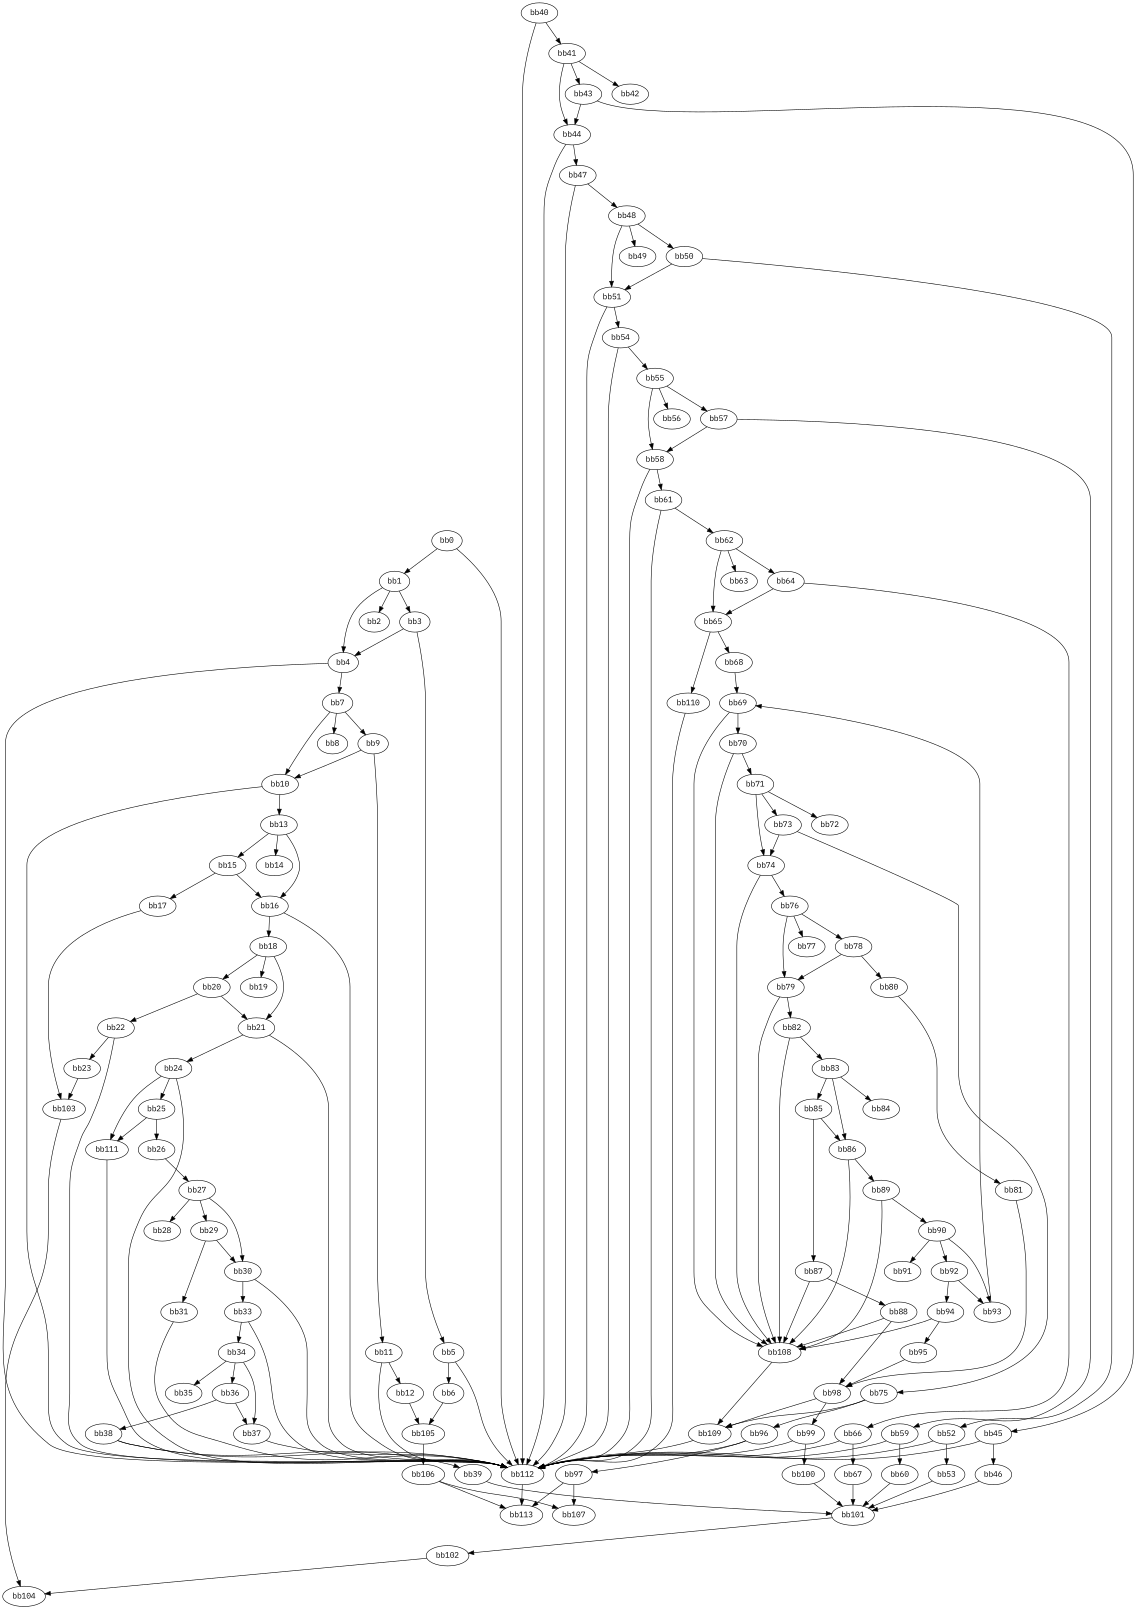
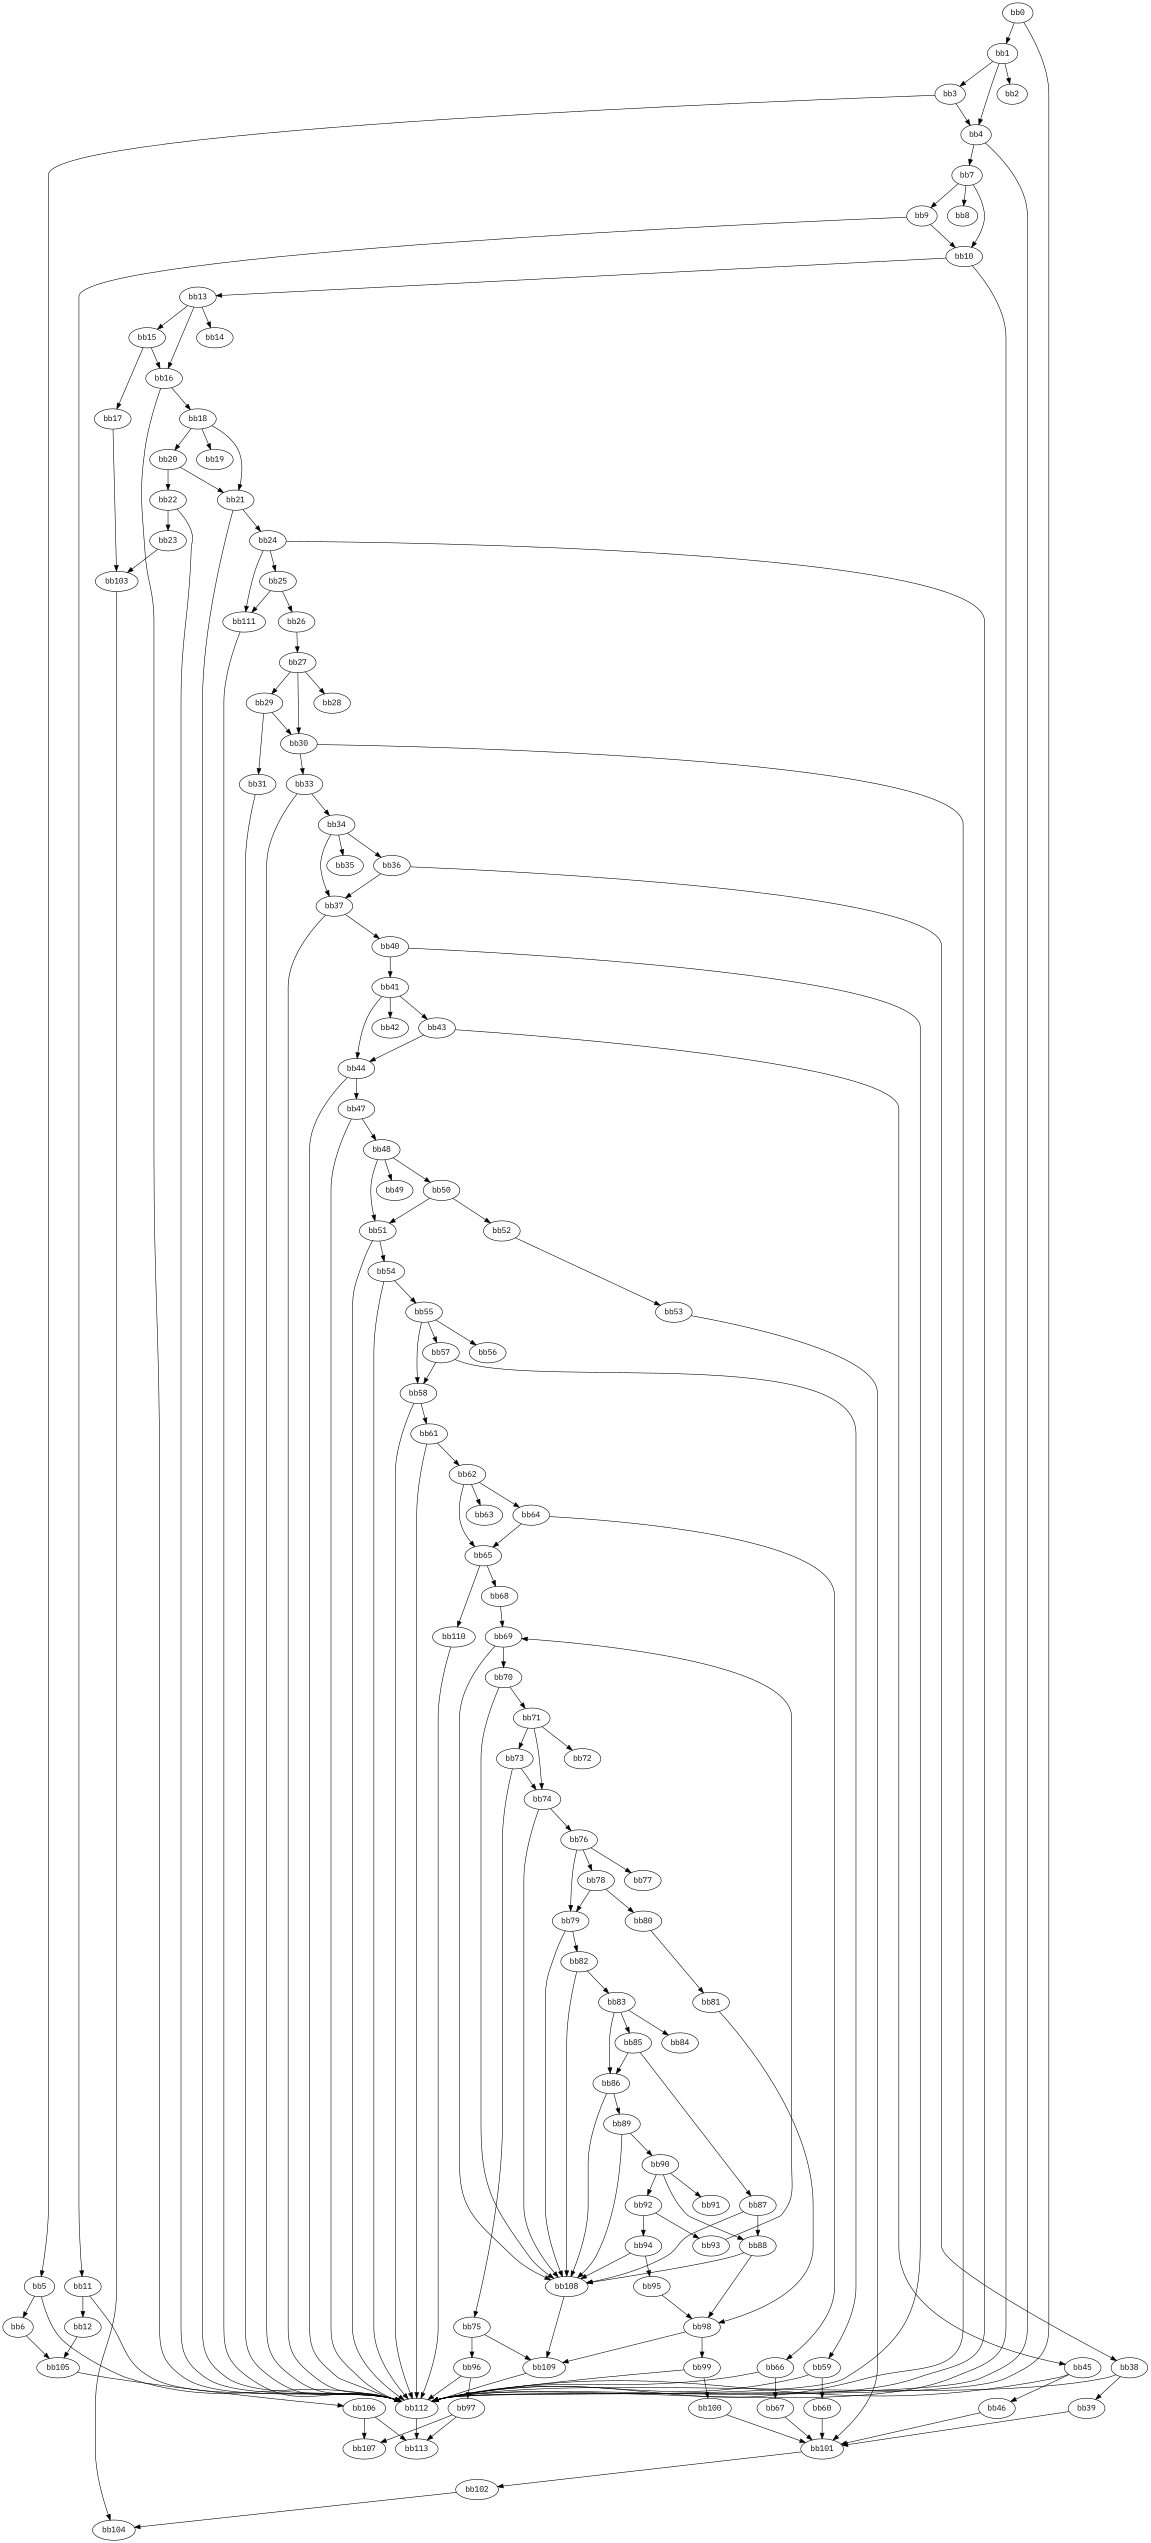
  digraph {
    fontname="IBM Plex Mono"
    node [fontname="IBM Plex Mono"]
    edge [fontname="IBM Plex Mono"]
    n1 [label="bb0\l"]
    n2 [label="bb1\l"]
    n3 [label="bb112\l"]
    n4 [label="bb2\l"]
    n5 [label="bb3\l"]
    n6 [label="bb4\l"]
    n7 [label="bb113\l"]
    n8 [label="bb5\l"]
    n9 [label="bb7\l"]
    n10 [label="bb6\l"]
    n11 [label="bb8\l"]
    n12 [label="bb9\l"]
    n13 [label="bb10\l"]
    n14 [label="bb105\l"]
    n15 [label="bb106\l"]
    n16 [label="bb11\l"]
    n17 [label="bb13\l"]
    n18 [label="bb12\l"]
    n19 [label="bb14\l"]
    n20 [label="bb15\l"]
    n21 [label="bb16\l"]
    n22 [label="bb17\l"]
    n23 [label="bb18\l"]
    n24 [label="bb103\l"]
    n25 [label="bb19\l"]
    n26 [label="bb20\l"]
    n27 [label="bb21\l"]
    n28 [label="bb104\l"]
    n29 [label="bb22\l"]
    n30 [label="bb24\l"]
    n31 [label="bb23\l"]
    n32 [label="bb25\l"]
    n33 [label="bb111\l"]
    n34 [label="bb26\l"]
    n35 [label="bb27\l"]
    n36 [label="bb28\l"]
    n37 [label="bb29\l"]
    n38 [label="bb30\l"]
    n39 [label="bb31\l"]
    n40 [label="bb33\l"]
    n41 [label="bb34\l"]
    n42 [label="bb102\l"]
    n43 [label="bb35\l"]
    n44 [label="bb36\l"]
    n45 [label="bb37\l"]
    n46 [label="bb38\l"]
    n47 [label="bb40\l"]
    n48 [label="bb39\l"]
    n49 [label="bb41\l"]
    n50 [label="bb101\l"]
    n51 [label="bb42\l"]
    n52 [label="bb43\l"]
    n53 [label="bb44\l"]
    n54 [label="bb45\l"]
    n55 [label="bb47\l"]
    n56 [label="bb46\l"]
    n57 [label="bb48\l"]
    n58 [label="bb49\l"]
    n59 [label="bb50\l"]
    n60 [label="bb51\l"]
    n61 [label="bb52\l"]
    n62 [label="bb54\l"]
    n63 [label="bb53\l"]
    n64 [label="bb55\l"]
    n65 [label="bb56\l"]
    n66 [label="bb57\l"]
    n67 [label="bb58\l"]
    n68 [label="bb59\l"]
    n69 [label="bb61\l"]
    n70 [label="bb60\l"]
    n71 [label="bb62\l"]
    n72 [label="bb63\l"]
    n73 [label="bb64\l"]
    n74 [label="bb65\l"]
    n75 [label="bb66\l"]
    n76 [label="bb68\l"]
    n77 [label="bb110\l"]
    n78 [label="bb67\l"]
    n79 [label="bb69\l"]
    n80 [label="bb70\l"]
    n81 [label="bb108\l"]
    n82 [label="bb71\l"]
    n83 [label="bb109\l"]
    n84 [label="bb72\l"]
    n85 [label="bb73\l"]
    n86 [label="bb74\l"]
    n87 [label="bb75\l"]
    n88 [label="bb76\l"]
    n89 [label="bb96\l"]
    n90 [label="bb77\l"]
    n91 [label="bb78\l"]
    n92 [label="bb79\l"]
    n93 [label="bb97\l"]
    n94 [label="bb80\l"]
    n95 [label="bb82\l"]
    n96 [label="bb81\l"]
    n97 [label="bb83\l"]
    n98 [label="bb98\l"]
    n99 [label="bb99\l"]
    n100 [label="bb84\l"]
    n101 [label="bb85\l"]
    n102 [label="bb86\l"]
    n103 [label="bb87\l"]
    n104 [label="bb89\l"]
    n105 [label="bb88\l"]
    n106 [label="bb90\l"]
    n107 [label="bb91\l"]
    n108 [label="bb92\l"]
    n109 [label="bb93\l"]
    n110 [label="bb94\l"]
    n111 [label="bb95\l"]
    n112 [label="bb107\l"]
    n113 [label="bb100\l"]
    n1 -> n2
    n1 -> n3
    n2 -> n4
    n2 -> n5
    n2 -> n6
    n3 -> n7
    n5 -> n6
    n5 -> n8
    n6 -> n3
    n6 -> n9
    n8 -> n3
    n8 -> n10
    n9 -> n11
    n9 -> n12
    n9 -> n13
    n10 -> n14
    n12 -> n13
    n12 -> n16
    n13 -> n3
    n13 -> n17
    n14 -> n15
    n15 -> n7
    n15 -> n112
    n16 -> n3
    n16 -> n18
    n17 -> n19
    n17 -> n20
    n17 -> n21
    n18 -> n14
    n20 -> n21
    n20 -> n22
    n21 -> n3
    n21 -> n23
    n22 -> n24
    n23 -> n25
    n23 -> n26
    n23 -> n27
    n24 -> n28
    n26 -> n27
    n26 -> n29
    n27 -> n3
    n27 -> n30
    n29 -> n3
    n29 -> n31
    n30 -> n3
    n30 -> n32
    n30 -> n33
    n31 -> n24
    n32 -> n33
    n32 -> n34
    n33 -> n3
    n34 -> n35
    n35 -> n36
    n35 -> n37
    n35 -> n38
    n37 -> n38
    n37 -> n39
    n38 -> n3
    n38 -> n40
    n39 -> n3
    n40 -> n3
    n40 -> n41
    n41 -> n43
    n41 -> n44
    n41 -> n45
    n42 -> n28
    n44 -> n45
    n44 -> n46
    n45 -> n3
+   n45 -> n47
    n46 -> n3
    n46 -> n48
    n47 -> n3
    n47 -> n49
    n48 -> n50
    n49 -> n51
    n49 -> n52
    n49 -> n53
    n50 -> n42
    n52 -> n53
    n52 -> n54
    n53 -> n3
    n53 -> n55
    n54 -> n3
    n54 -> n56
    n55 -> n3
    n55 -> n57
    n56 -> n50
    n57 -> n58
    n57 -> n59
    n57 -> n60
    n59 -> n60
    n59 -> n61
    n60 -> n3
    n60 -> n62
-   n61 -> n3
    n61 -> n63
    n62 -> n3
    n62 -> n64
    n63 -> n50
    n64 -> n65
    n64 -> n66
    n64 -> n67
    n66 -> n67
    n66 -> n68
    n67 -> n3
    n67 -> n69
    n68 -> n3
    n68 -> n70
    n69 -> n3
    n69 -> n71
    n70 -> n50
    n71 -> n72
    n71 -> n73
    n71 -> n74
    n73 -> n74
    n73 -> n75
    n74 -> n76
    n74 -> n77
    n75 -> n3
    n75 -> n78
    n76 -> n79
    n77 -> n3
    n78 -> n50
    n79 -> n80
    n79 -> n81
    n80 -> n81
    n80 -> n82
    n81 -> n83
    n82 -> n84
    n82 -> n85
    n82 -> n86
    n83 -> n3
    n85 -> n86
    n85 -> n87
    n86 -> n81
    n86 -> n88
    n87 -> n83
    n87 -> n89
    n88 -> n90
    n88 -> n91
    n88 -> n92
    n89 -> n3
    n89 -> n93
    n91 -> n92
    n91 -> n94
    n92 -> n81
    n92 -> n95
    n93 -> n7
    n93 -> n112
    n94 -> n96
    n95 -> n81
    n95 -> n97
    n96 -> n98
    n97 -> n100
    n97 -> n101
    n97 -> n102
    n98 -> n83
    n98 -> n99
    n99 -> n3
    n99 -> n113
    n101 -> n102
    n101 -> n103
    n102 -> n81
    n102 -> n104
    n103 -> n81
    n103 -> n105
    n104 -> n81
    n104 -> n106
    n105 -> n81
    n105 -> n98
    n106 -> n107
    n106 -> n108
-   n106 -> n109
+   n106 -> n105
    n108 -> n109
    n108 -> n110
    n109 -> n79
    n110 -> n81
    n110 -> n111
    n111 -> n98
    n113 -> n50
  }
